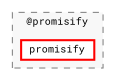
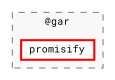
  digraph {
    compound=true
    fontname="Roboto Mono"
    n1 [color=red fillcolor=white fontname="Roboto Mono" fontsize=10 height=0.2 label=promisify shape=box style="filled,bold" width=0.4]
    subgraph cluster_1 {
      bgcolor="#f8f8f8"
      fontsize=10
-     label="@promisify"
+     label="@gar"
      pencolor=grey50
      style="filled,dashed"
      n1
    }
  }
